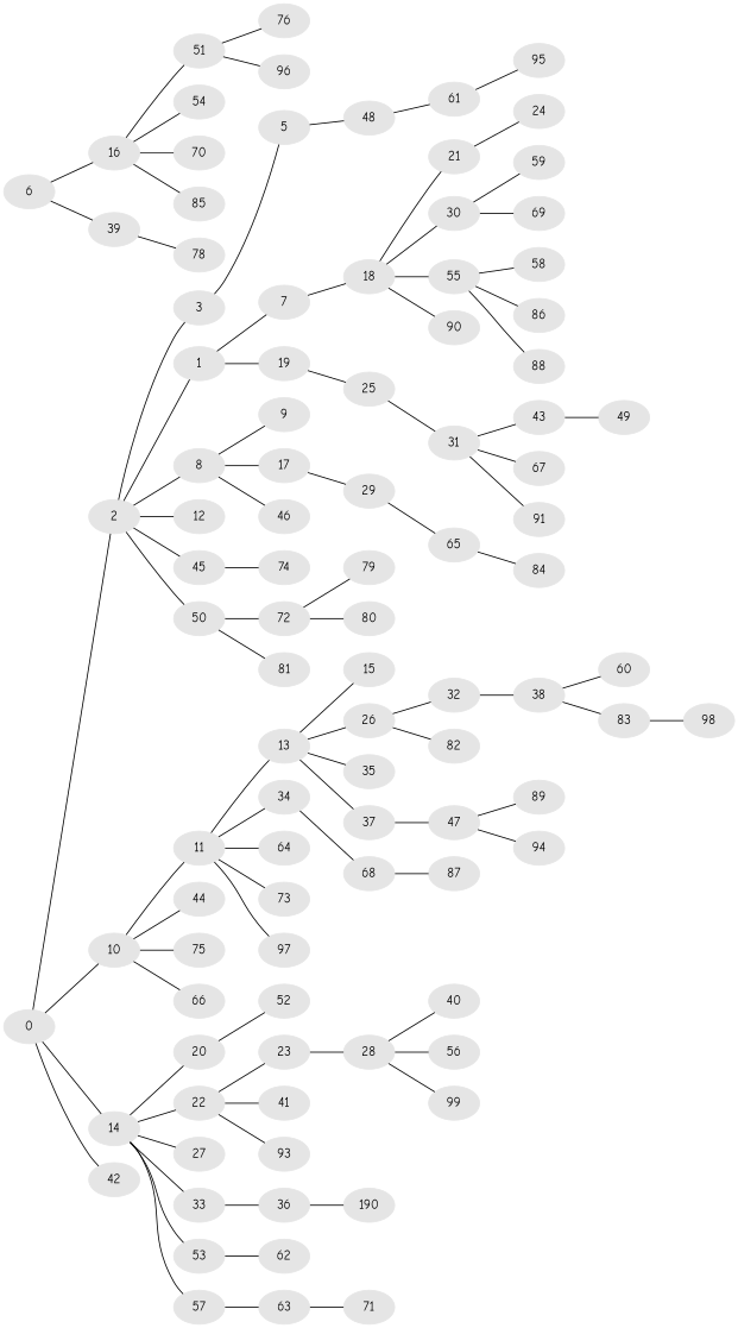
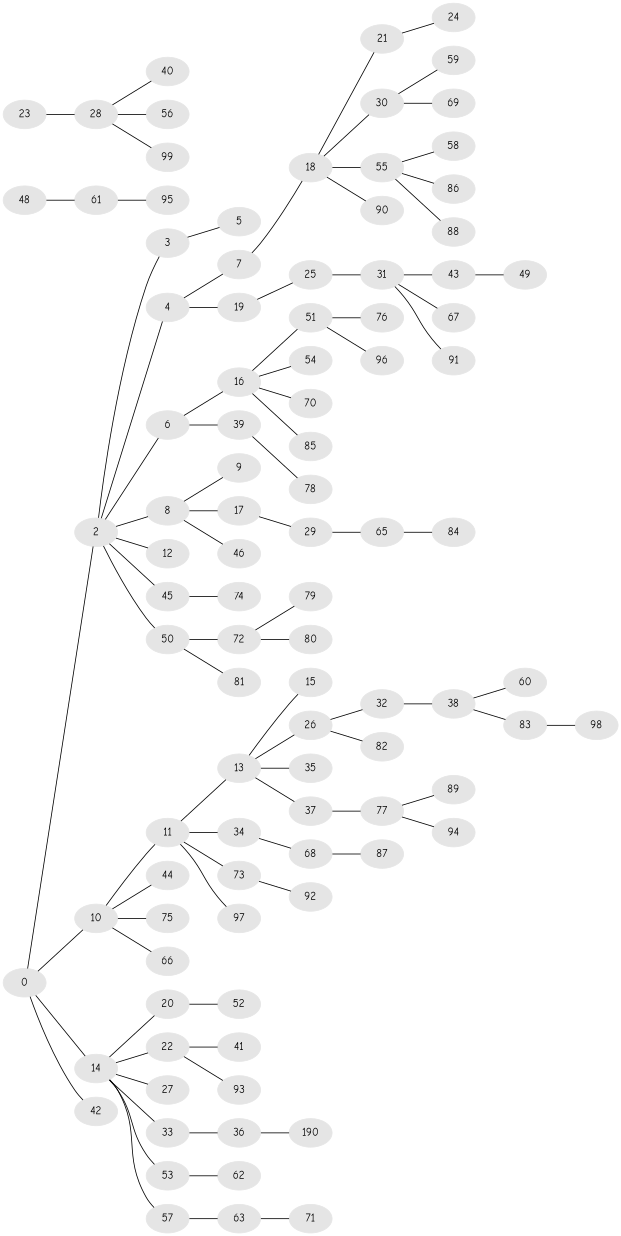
  graph {
    fontname="Comic Neue"
    rankdir=LR
    node [color=gray90 fontname="Comic Neue" style=filled]
    edge [fontname="Comic Neue"]
    n1 [label=0]
    2
    10
    14
    42
    3
-   4 [label=1]
+   4
    6
    8
    12
    45
    50
    11
    44
    75
    66
    20
    22
    27
    33
    53
    57
    5
    7
    19
    16
    39
    9
    17
    46
    74
    72
    81
    48
    18
    25
    61
    51
    54
    70
    85
    78
    21
    30
    55
    90
    29
    13
    34
-   64
    73
    97
    15
    26
    35
    37
    68
+   92
    32
    82
-   47
+   47 [label=77]
    52
    23
    41
    93
    36
    62
    63
    76
    96
    65
    24
    59
    69
    58
    86
    88
    31
    28
    40
    56
    99
    43
    67
    91
    38
    84
    49
    60
    83
    n91 [label=190]
    87
    89
    94
    98
    95
    79
    80
    71
    n1 -- 2
    n1 -- 10
    n1 -- 14
    n1 -- 42
    2 -- 3
    2 -- 4
+   2 -- 6
    2 -- 8
    2 -- 12
    2 -- 45
    2 -- 50
    10 -- 11
    10 -- 44
    10 -- 75
    10 -- 66
    14 -- 20
    14 -- 22
    14 -- 27
    14 -- 33
    14 -- 53
    14 -- 57
    3 -- 5
    4 -- 7
    4 -- 19
    6 -- 16
    6 -- 39
    8 -- 9
    8 -- 17
    8 -- 46
    45 -- 74
    50 -- 72
    50 -- 81
    11 -- 13
    11 -- 34
-   11 -- 64
    11 -- 73
    11 -- 97
    20 -- 52
-   22 -- 23
    22 -- 41
    22 -- 93
    33 -- 36
    53 -- 62
    57 -- 63
-   5 -- 48
    7 -- 18
    19 -- 25
    16 -- 51
    16 -- 54
    16 -- 70
    16 -- 85
    39 -- 78
    17 -- 29
    72 -- 79
    72 -- 80
    48 -- 61
    18 -- 21
    18 -- 30
    18 -- 55
    18 -- 90
    25 -- 31
    61 -- 95
    51 -- 76
    51 -- 96
    21 -- 24
    30 -- 59
    30 -- 69
    55 -- 58
    55 -- 86
    55 -- 88
    29 -- 65
    13 -- 15
    13 -- 26
    13 -- 35
    13 -- 37
    34 -- 68
+   73 -- 92
    26 -- 32
    26 -- 82
    37 -- 47
    68 -- 87
    32 -- 38
    47 -- 89
    47 -- 94
    23 -- 28
    36 -- n91
    63 -- 71
    65 -- 84
    31 -- 43
    31 -- 67
    31 -- 91
    28 -- 40
    28 -- 56
    28 -- 99
    43 -- 49
    38 -- 60
    38 -- 83
    83 -- 98
  }
